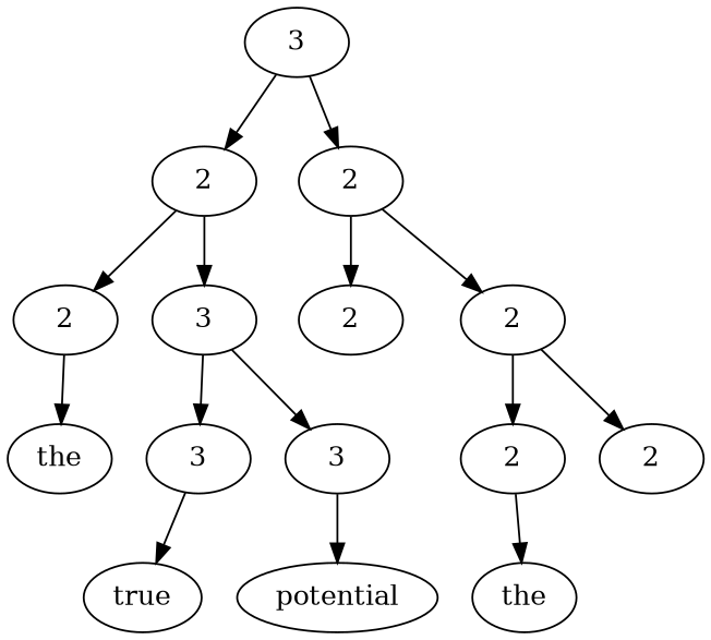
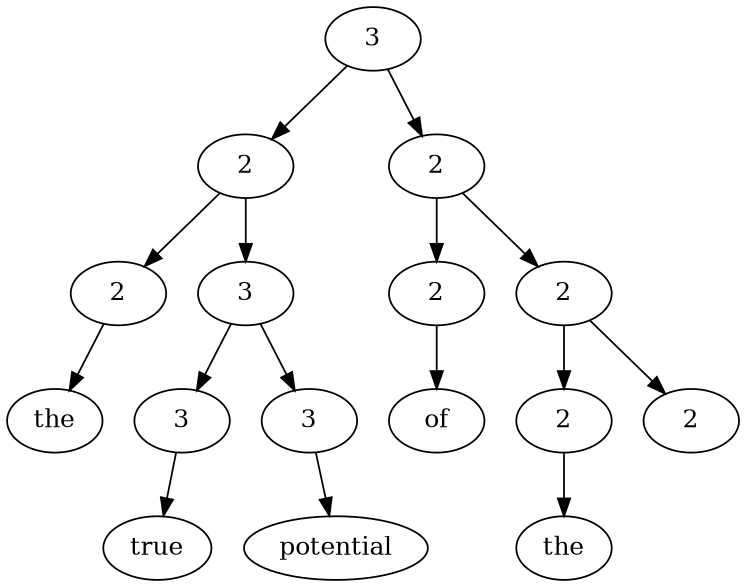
  digraph {
    n1 [label=3]
    n2 [label=2]
    n3 [label=2]
    n4 [label=2]
    n5 [label=3]
    n6 [label=2]
    n7 [label=2]
    n8 [label=the]
    n9 [label=3]
    n10 [label=3]
+   n11 [label=of]
    n12 [label=2]
    n13 [label=2]
    n14 [label=true]
    n15 [label=potential]
    n16 [label=the]
    n1 -> n2
    n1 -> n3
    n2 -> n4
    n2 -> n5
    n3 -> n6
    n3 -> n7
    n4 -> n8
    n5 -> n9
    n5 -> n10
+   n6 -> n11
    n7 -> n12
    n7 -> n13
    n9 -> n14
    n10 -> n15
    n12 -> n16
  }
